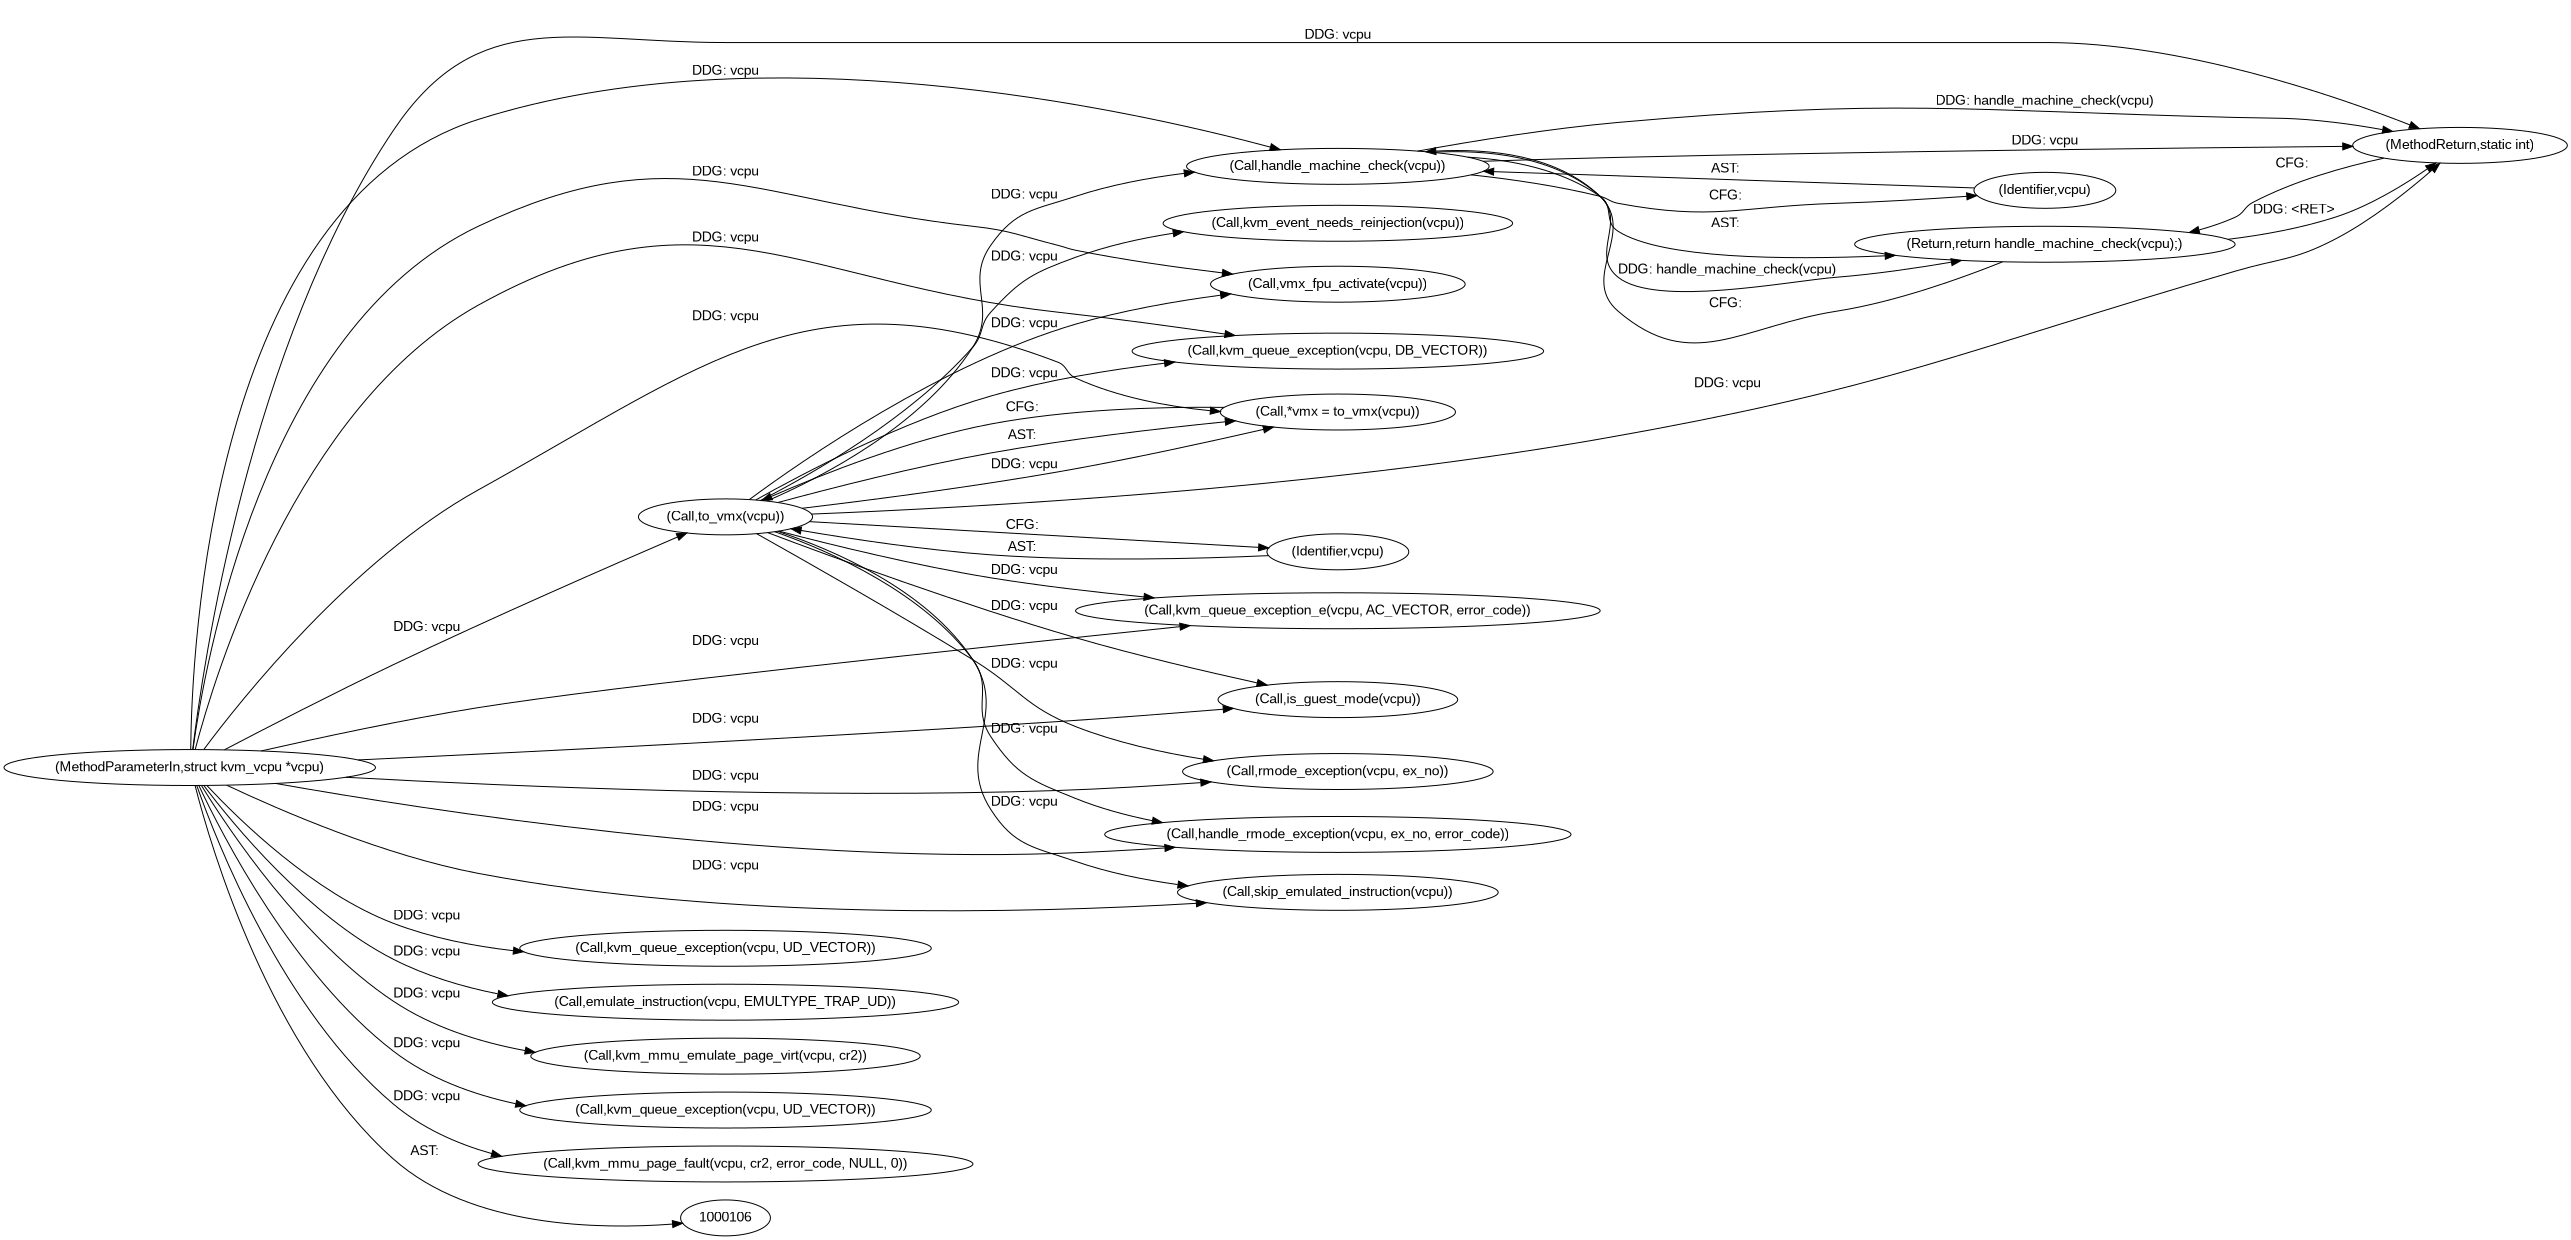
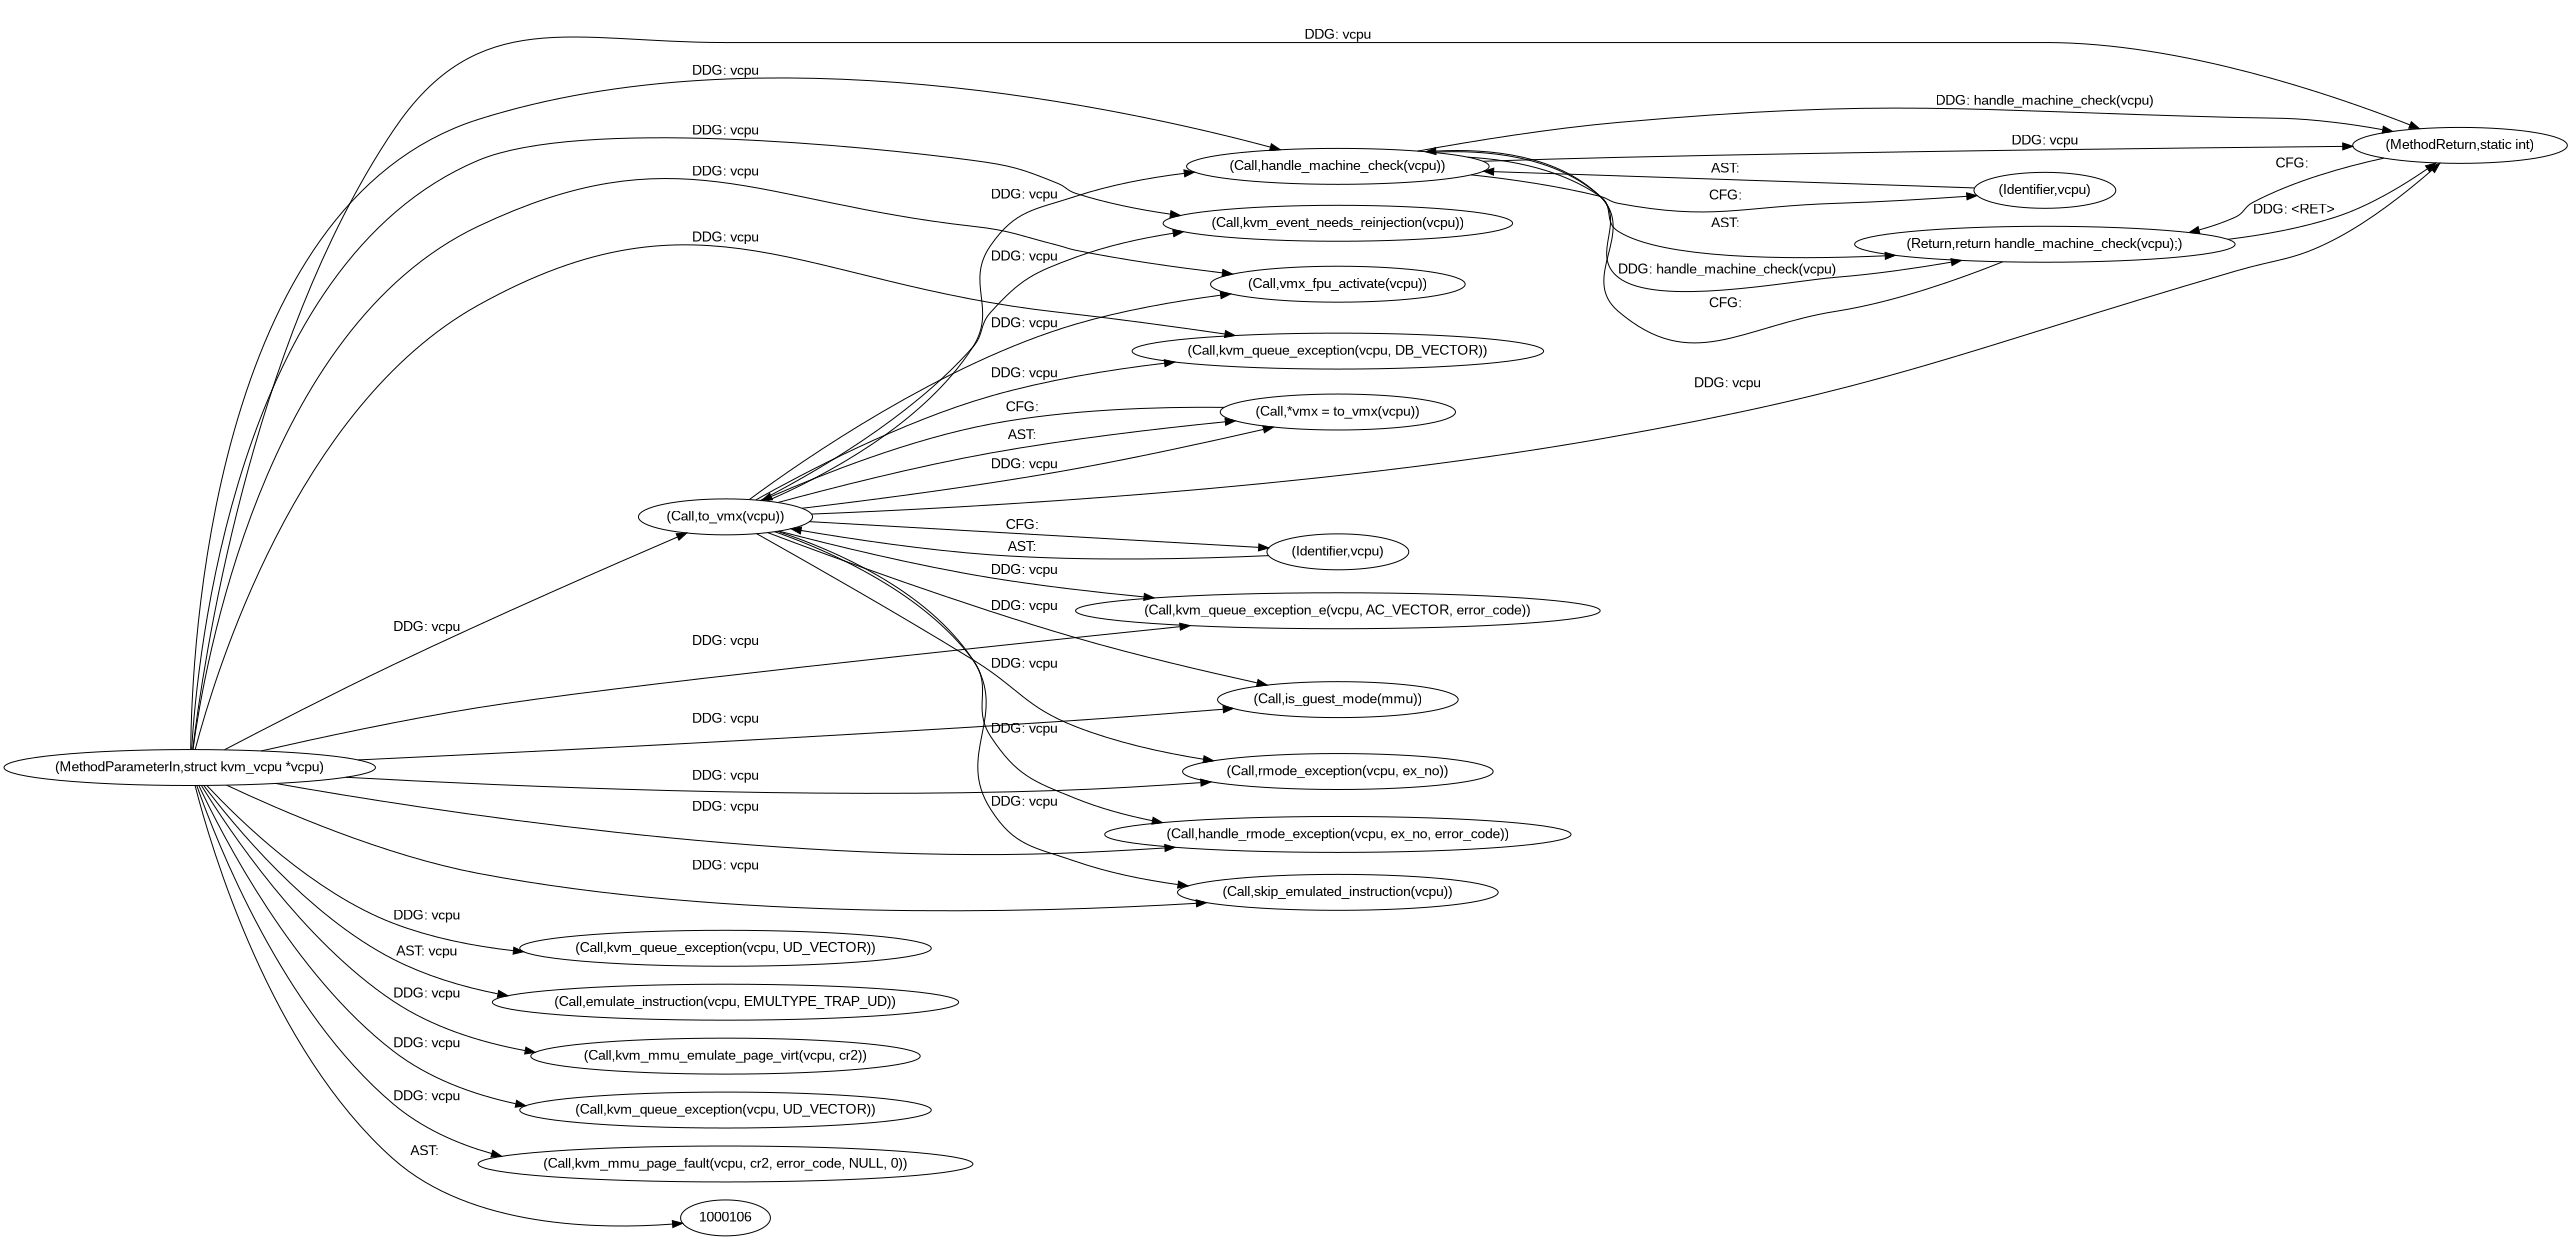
  digraph {
    fontname="Liberation Sans"
    rankdir=LR
    node [fontname="Liberation Sans"]
    edge [fontname="Liberation Sans"]
    n1 [label="(Call,handle_machine_check(vcpu))"]
    n2 [label="(Return,return handle_machine_check(vcpu);)"]
    n3 [label="(MethodReturn,static int)"]
    n4 [label="(Identifier,vcpu)"]
    n5 [label="(Call,to_vmx(vcpu))"]
    n6 [label="(Call,kvm_event_needs_reinjection(vcpu))"]
    n7 [label="(Call,vmx_fpu_activate(vcpu))"]
    n8 [label="(Call,*vmx = to_vmx(vcpu))"]
    n9 [label="(Call,kvm_queue_exception(vcpu, DB_VECTOR))"]
    n10 [label="(Call,kvm_queue_exception_e(vcpu, AC_VECTOR, error_code))"]
    n11 [label="(Identifier,vcpu)"]
-   n12 [label="(Call,is_guest_mode(vcpu))"]
+   n12 [label="(Call,is_guest_mode(mmu))"]
    n13 [label="(Call,rmode_exception(vcpu, ex_no))"]
    n14 [label="(Call,handle_rmode_exception(vcpu, ex_no, error_code))"]
    n15 [label="(Call,skip_emulated_instruction(vcpu))"]
    n16 [label="(MethodParameterIn,struct kvm_vcpu *vcpu)"]
    n17 [label="(Call,kvm_queue_exception(vcpu, UD_VECTOR))"]
    n18 [label="(Call,emulate_instruction(vcpu, EMULTYPE_TRAP_UD))"]
    n19 [label="(Call,kvm_mmu_emulate_page_virt(vcpu, cr2))"]
    n20 [label="(Call,kvm_queue_exception(vcpu, UD_VECTOR))"]
    n21 [label="(Call,kvm_mmu_page_fault(vcpu, cr2, error_code, NULL, 0))"]
    1000106
    n1 -> n2 [label="AST: "]
    n1 -> n2 [label="DDG: handle_machine_check(vcpu)"]
    n1 -> n3 [label="DDG: handle_machine_check(vcpu)"]
    n1 -> n3 [label="DDG: vcpu"]
    n1 -> n4 [label="CFG: "]
    n2 -> n1 [label="CFG: "]
    n2 -> n3 [label="DDG: <RET>"]
    n3 -> n2 [label="CFG: "]
    n4 -> n1 [label="AST: "]
    n5 -> n1 [label="DDG: vcpu"]
    n5 -> n3 [label="DDG: vcpu"]
    n5 -> n6 [label="DDG: vcpu"]
    n5 -> n7 [label="DDG: vcpu"]
    n5 -> n8 [label="AST: "]
    n5 -> n8 [label="DDG: vcpu"]
    n5 -> n9 [label="DDG: vcpu"]
    n5 -> n10 [label="DDG: vcpu"]
    n5 -> n11 [label="CFG: "]
    n5 -> n12 [label="DDG: vcpu"]
    n5 -> n13 [label="DDG: vcpu"]
    n5 -> n14 [label="DDG: vcpu"]
    n5 -> n15 [label="DDG: vcpu"]
    n8 -> n5 [label="CFG: "]
    n11 -> n5 [label="AST: "]
    n16 -> n1 [label="DDG: vcpu"]
    n16 -> n3 [label="DDG: vcpu"]
    n16 -> n5 [label="DDG: vcpu"]
-   n16 -> n8 [label="DDG: vcpu"]
+   n16 -> n6 [label="DDG: vcpu"]
    n16 -> n7 [label="DDG: vcpu"]
    n16 -> n9 [label="DDG: vcpu"]
    n16 -> n10 [label="DDG: vcpu"]
    n16 -> n12 [label="DDG: vcpu"]
    n16 -> n13 [label="DDG: vcpu"]
    n16 -> n14 [label="DDG: vcpu"]
    n16 -> n15 [label="DDG: vcpu"]
    n16 -> n17 [label="DDG: vcpu"]
-   n16 -> n18 [label="DDG: vcpu"]
+   n16 -> n18 [label="AST: vcpu"]
    n16 -> n19 [label="DDG: vcpu"]
    n16 -> n20 [label="DDG: vcpu"]
    n16 -> n21 [label="DDG: vcpu"]
    n16 -> 1000106 [label="AST: "]
  }
